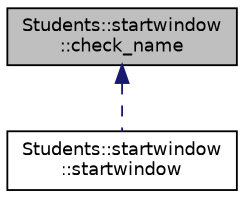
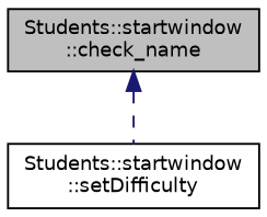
  digraph {
    rankdir=TB
    node [color=black fontname=Helvetica fontsize=10 shape=record style=filled]
    n1 [fillcolor=grey75 fontcolor=black height=0.2 label="Students::startwindow\l::check_name" width=0.4]
-   n2 [fillcolor=white height=0.2 label="Students::startwindow\l::startwindow" width=0.4]
+   n2 [fillcolor=white height=0.2 label="Students::startwindow\l::setDifficulty" width=0.4]
    n1 -> n2 [color=midnightblue dir=back fontname=Helvetica fontsize=10 labelfontname=Helvetica labelfontsize=10 style=dashed]
  }
